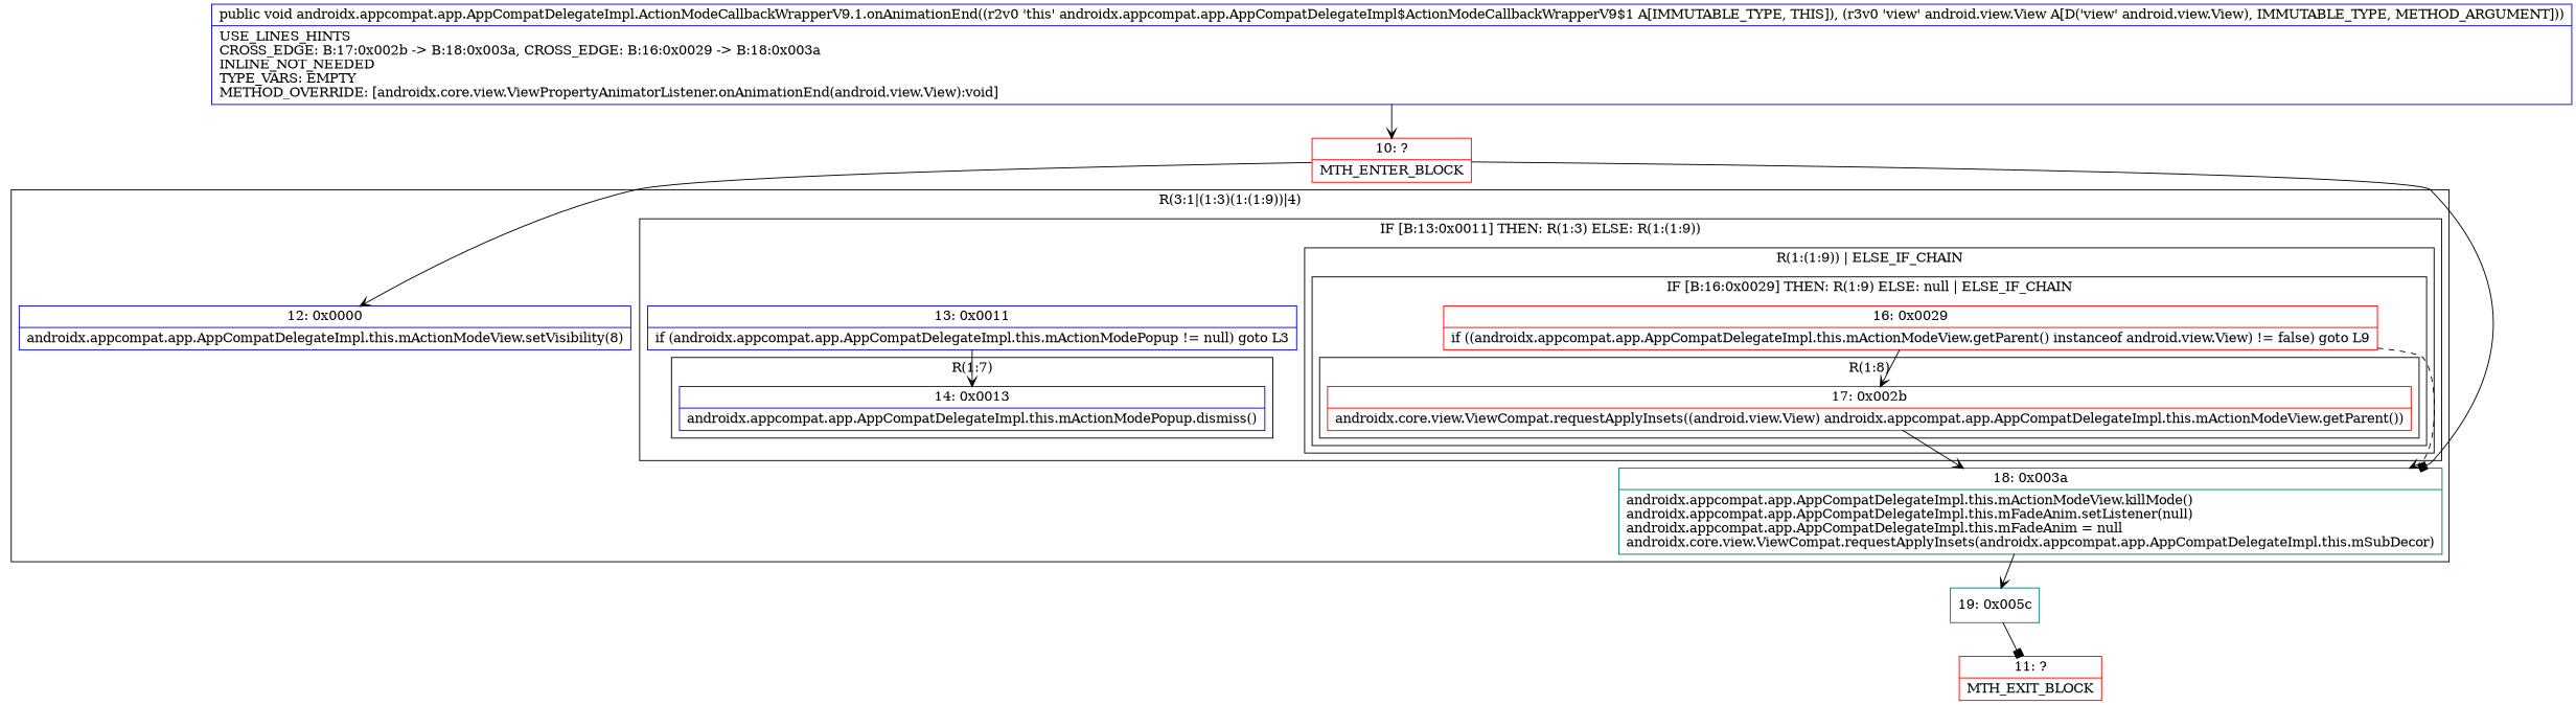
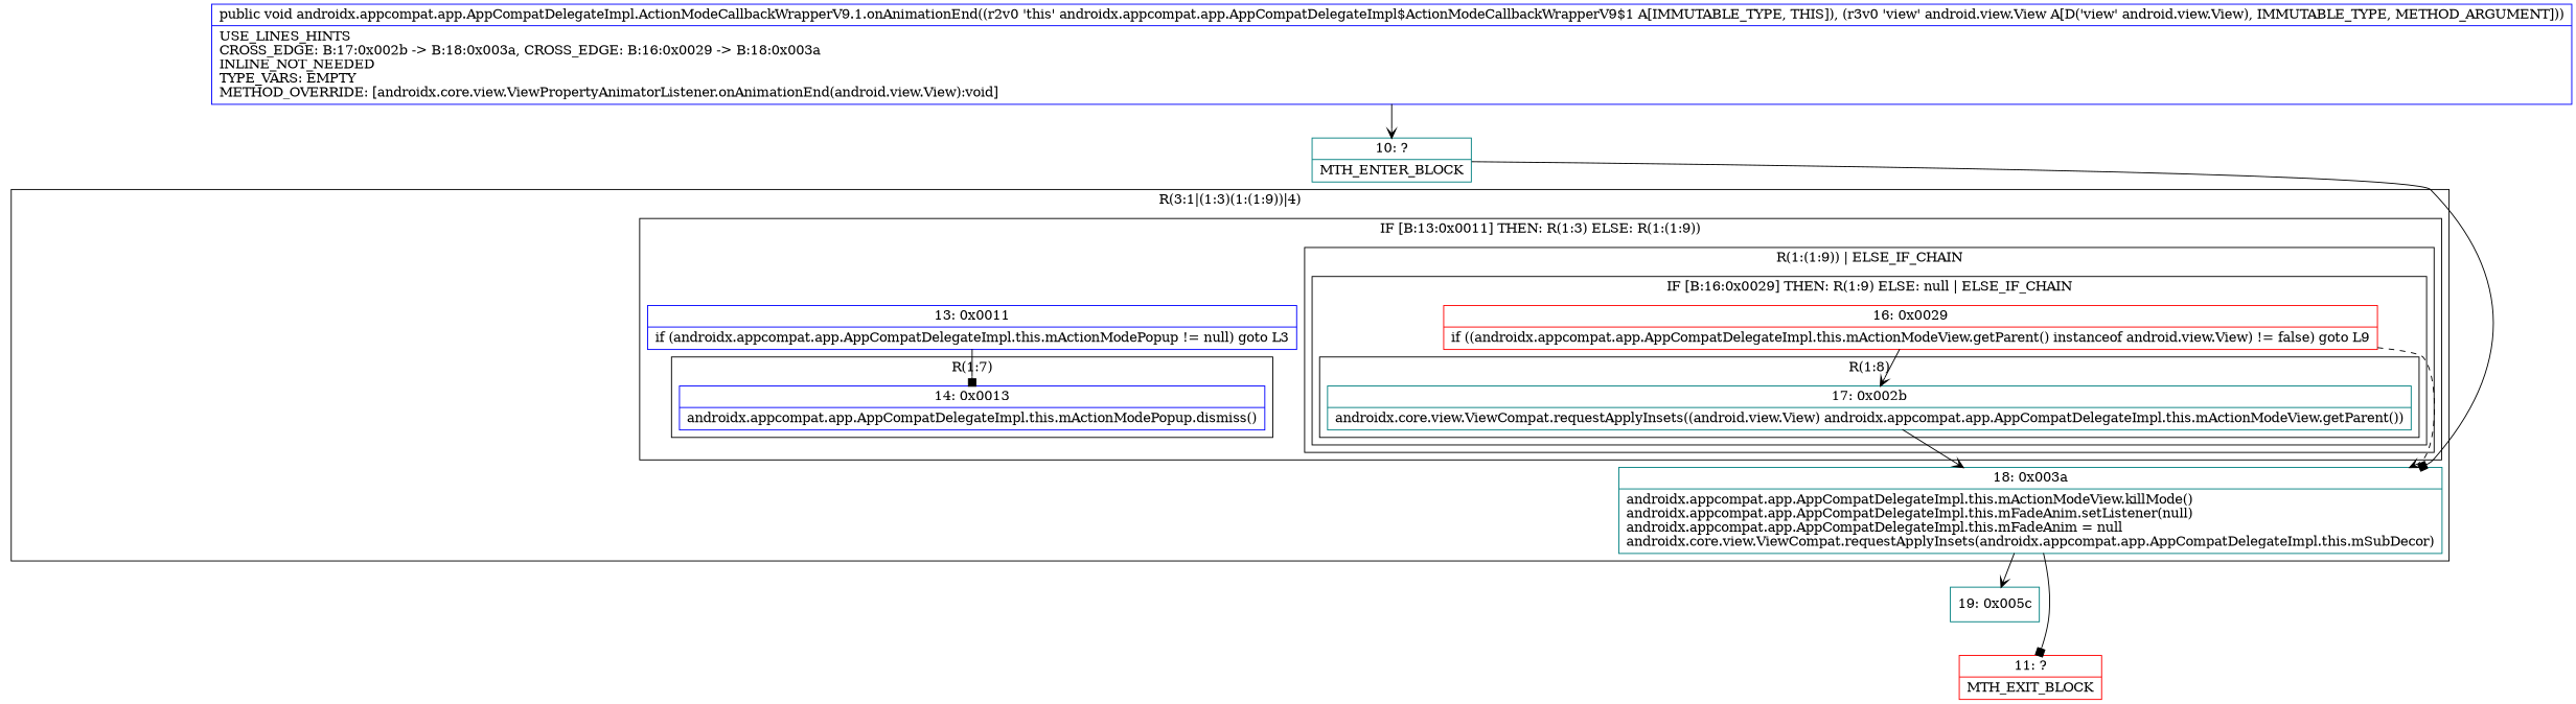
  digraph {
    node [color=blue shape=record]
    edge [arrowhead=vee]
    n1 [label="{14\:\ 0x0013|androidx.appcompat.app.AppCompatDelegateImpl.this.mActionModePopup.dismiss()\l}"]
-   n2 [color=red label="{17\:\ 0x002b|androidx.core.view.ViewCompat.requestApplyInsets((android.view.View) androidx.appcompat.app.AppCompatDelegateImpl.this.mActionModeView.getParent())\l}"]
+   n2 [color=teal label="{17\:\ 0x002b|androidx.core.view.ViewCompat.requestApplyInsets((android.view.View) androidx.appcompat.app.AppCompatDelegateImpl.this.mActionModeView.getParent())\l}"]
    n3 [color=red label="{16\:\ 0x0029|if ((androidx.appcompat.app.AppCompatDelegateImpl.this.mActionModeView.getParent() instanceof android.view.View) != false) goto L9\l}"]
    n4 [label="{13\:\ 0x0011|if (androidx.appcompat.app.AppCompatDelegateImpl.this.mActionModePopup != null) goto L3\l}"]
-   n5 [label="{12\:\ 0x0000|androidx.appcompat.app.AppCompatDelegateImpl.this.mActionModeView.setVisibility(8)\l}"]
    n6 [color=teal label="{18\:\ 0x003a|androidx.appcompat.app.AppCompatDelegateImpl.this.mActionModeView.killMode()\landroidx.appcompat.app.AppCompatDelegateImpl.this.mFadeAnim.setListener(null)\landroidx.appcompat.app.AppCompatDelegateImpl.this.mFadeAnim = null\landroidx.core.view.ViewCompat.requestApplyInsets(androidx.appcompat.app.AppCompatDelegateImpl.this.mSubDecor)\l}"]
    n7 [color=teal label="{19\:\ 0x005c}"]
    n8 [color=red label="{11\:\ ?|MTH_EXIT_BLOCK\l}"]
-   n9 [color=red label="{10\:\ ?|MTH_ENTER_BLOCK\l}"]
+   n9 [color=teal label="{10\:\ ?|MTH_ENTER_BLOCK\l}"]
    n10 [label="{public void androidx.appcompat.app.AppCompatDelegateImpl.ActionModeCallbackWrapperV9.1.onAnimationEnd((r2v0 'this' androidx.appcompat.app.AppCompatDelegateImpl$ActionModeCallbackWrapperV9$1 A[IMMUTABLE_TYPE, THIS]), (r3v0 'view' android.view.View A[D('view' android.view.View), IMMUTABLE_TYPE, METHOD_ARGUMENT]))  | USE_LINES_HINTS\lCROSS_EDGE: B:17:0x002b \-\> B:18:0x003a, CROSS_EDGE: B:16:0x0029 \-\> B:18:0x003a\lINLINE_NOT_NEEDED\lTYPE_VARS: EMPTY\lMETHOD_OVERRIDE: [androidx.core.view.ViewPropertyAnimatorListener.onAnimationEnd(android.view.View):void]\l}"]
    subgraph cluster_1 {
      label="R(3:1|(1:3)(1:(1:9))|4)"
-     n5
      n6
      subgraph cluster_2 {
        label="IF [B:13:0x0011] THEN: R(1:3) ELSE: R(1:(1:9))"
        n4
        subgraph cluster_3 {
          label="R(1:7)"
          n1
        }
        subgraph cluster_4 {
          label="R(1:(1:9)) | ELSE_IF_CHAIN\l"
          subgraph cluster_5 {
            label="IF [B:16:0x0029] THEN: R(1:9) ELSE: null | ELSE_IF_CHAIN\l"
            n3
            subgraph cluster_6 {
              label="R(1:8)"
              n2
            }
          }
        }
      }
    }
    n2 -> n6
    n3 -> n2
    n3 -> n6 [style=dashed]
-   n4 -> n1
+   n4 -> n1 [arrowhead=box]
    n6 -> n7
-   n7 -> n8 [arrowhead=box]
-   n9 -> n5
+   n6 -> n8 [arrowhead=box]
    n9 -> n6 [arrowhead=box]
    n10 -> n9
  }
